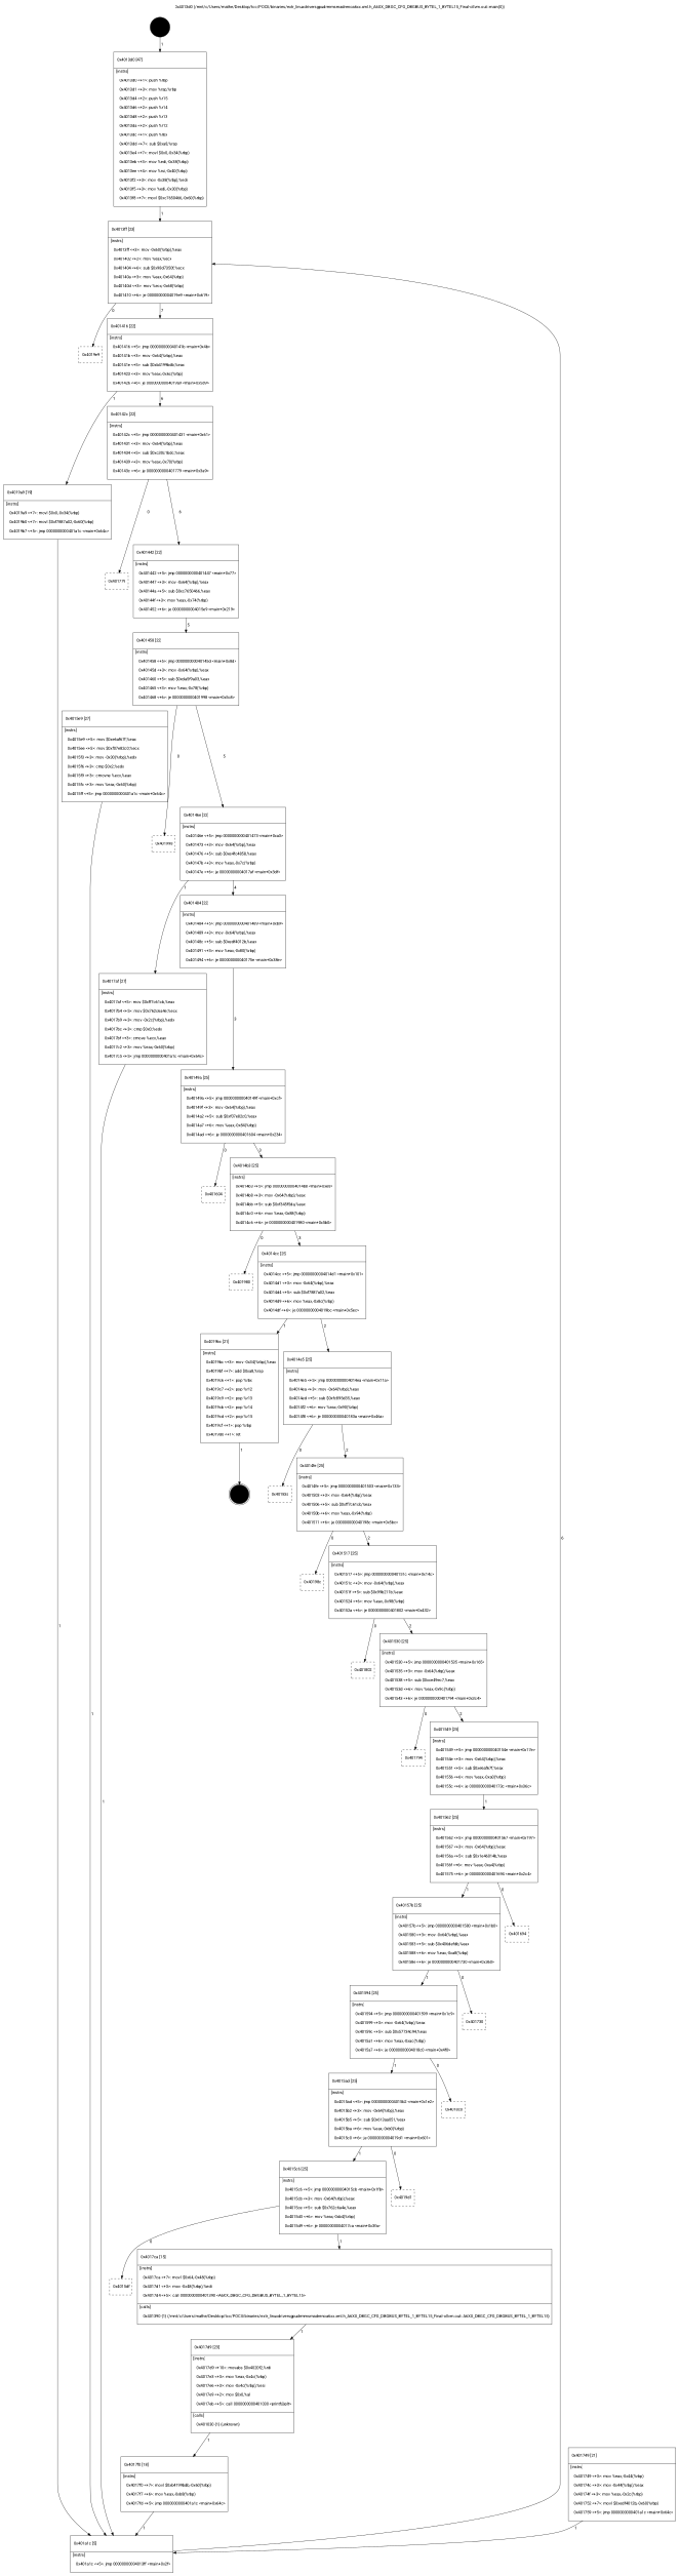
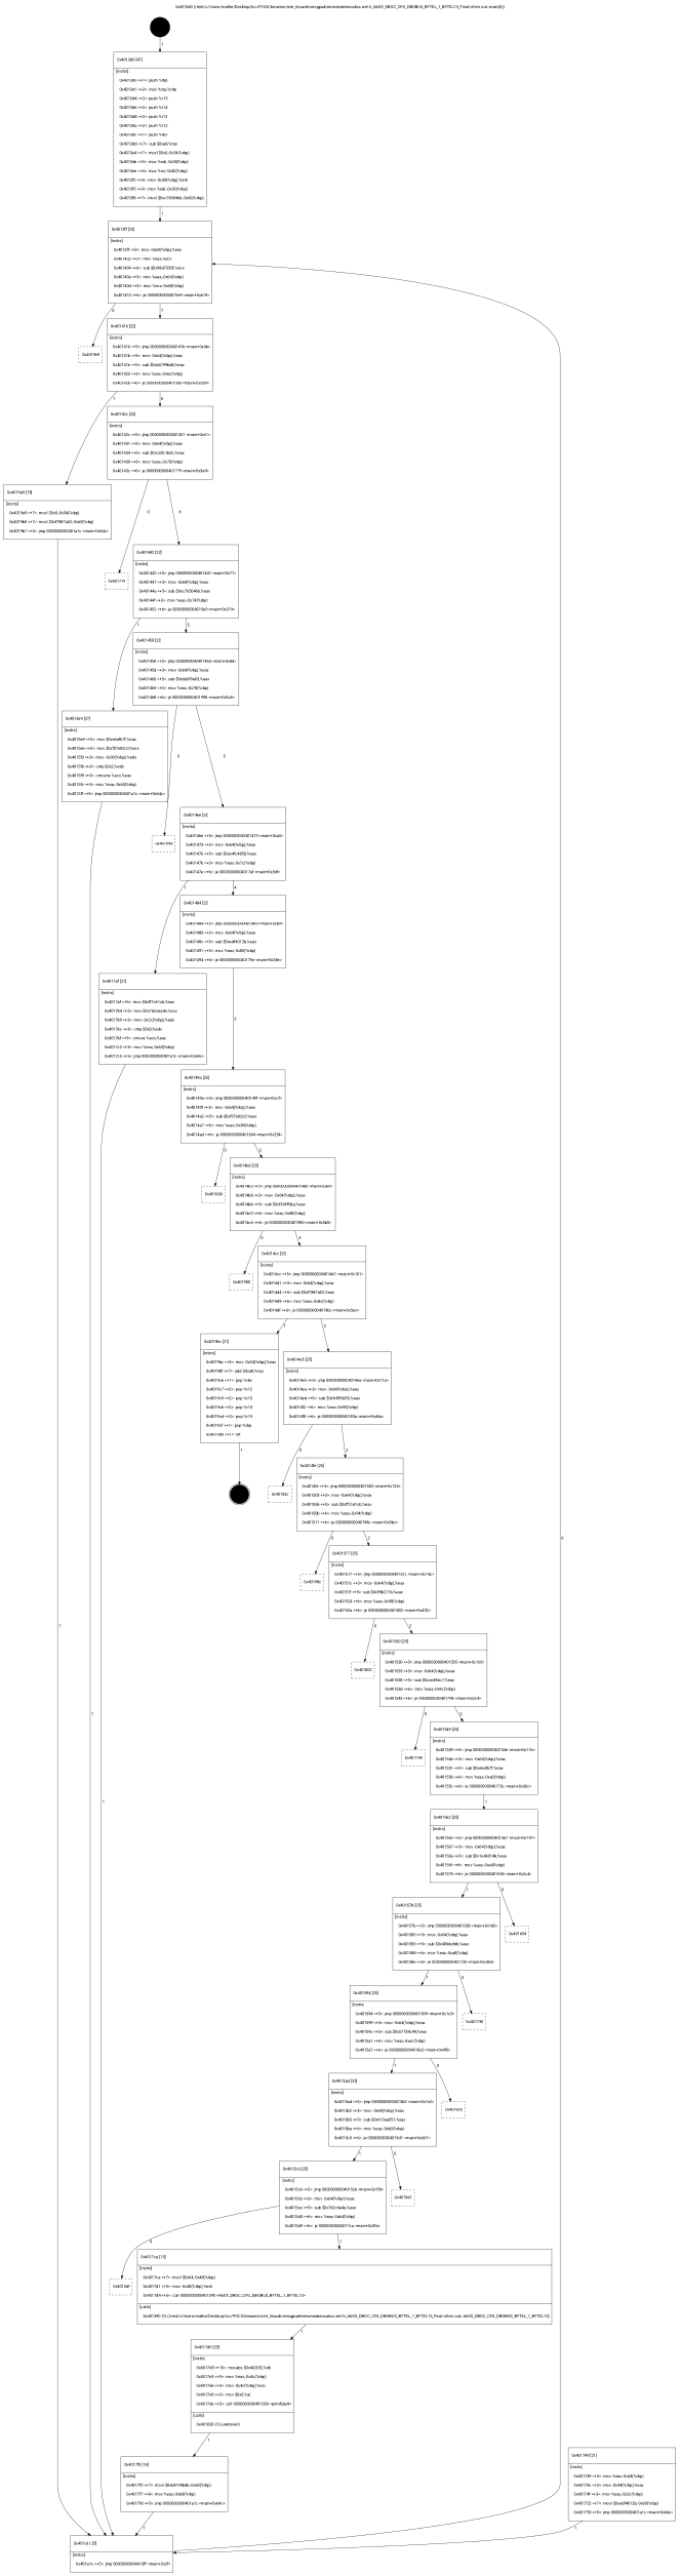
  digraph {
    fontname=Roboto
    label="0x4013d0 (/mnt/c/Users/mathe/Desktop/tcc/POCII/binaries/extr_linuxdriversgpudrmmsmadrenoa6xx.xml.h_A6XX_DBGC_CFG_DBGBUS_BYTEL_1_BYTEL15_Final-ollvm.out::main(0))"
    labelloc=t
    node [fontname=Roboto shape=record]
    edge [fontname=Roboto]
    Entry [fillcolor=black height=0.3 shape=circle style=filled width=0.3]
    n2 [label="{\n     0x4013d0 [47]\l\n     | [instrs]\l\n     &nbsp;&nbsp;0x4013d0 \<+1\>: push %rbp\l\n     &nbsp;&nbsp;0x4013d1 \<+3\>: mov %rsp,%rbp\l\n     &nbsp;&nbsp;0x4013d4 \<+2\>: push %r15\l\n     &nbsp;&nbsp;0x4013d6 \<+2\>: push %r14\l\n     &nbsp;&nbsp;0x4013d8 \<+2\>: push %r13\l\n     &nbsp;&nbsp;0x4013da \<+2\>: push %r12\l\n     &nbsp;&nbsp;0x4013dc \<+1\>: push %rbx\l\n     &nbsp;&nbsp;0x4013dd \<+7\>: sub $0xa8,%rsp\l\n     &nbsp;&nbsp;0x4013e4 \<+7\>: movl $0x0,-0x34(%rbp)\l\n     &nbsp;&nbsp;0x4013eb \<+3\>: mov %edi,-0x38(%rbp)\l\n     &nbsp;&nbsp;0x4013ee \<+4\>: mov %rsi,-0x40(%rbp)\l\n     &nbsp;&nbsp;0x4013f2 \<+3\>: mov -0x38(%rbp),%edi\l\n     &nbsp;&nbsp;0x4013f5 \<+3\>: mov %edi,-0x30(%rbp)\l\n     &nbsp;&nbsp;0x4013f8 \<+7\>: movl $0xc7650466,-0x60(%rbp)\l\n  }"]
    n3 [label="{\n     0x4013ff [23]\l\n     | [instrs]\l\n     &nbsp;&nbsp;0x4013ff \<+3\>: mov -0x60(%rbp),%eax\l\n     &nbsp;&nbsp;0x401402 \<+2\>: mov %eax,%ecx\l\n     &nbsp;&nbsp;0x401404 \<+6\>: sub $0x98d7350f,%ecx\l\n     &nbsp;&nbsp;0x40140a \<+3\>: mov %eax,-0x64(%rbp)\l\n     &nbsp;&nbsp;0x40140d \<+3\>: mov %ecx,-0x68(%rbp)\l\n     &nbsp;&nbsp;0x401410 \<+6\>: je 00000000004019e9 \<main+0x619\>\l\n  }"]
    n4 [label="{\n     0x4019e9\l\n  }" style=dashed]
    n5 [label="{\n     0x401416 [22]\l\n     | [instrs]\l\n     &nbsp;&nbsp;0x401416 \<+5\>: jmp 000000000040141b \<main+0x4b\>\l\n     &nbsp;&nbsp;0x40141b \<+3\>: mov -0x64(%rbp),%eax\l\n     &nbsp;&nbsp;0x40141e \<+5\>: sub $0xb4199bdb,%eax\l\n     &nbsp;&nbsp;0x401423 \<+3\>: mov %eax,-0x6c(%rbp)\l\n     &nbsp;&nbsp;0x401426 \<+6\>: je 00000000004019a9 \<main+0x5d9\>\l\n  }"]
    n6 [label="{\n     0x4019a9 [19]\l\n     | [instrs]\l\n     &nbsp;&nbsp;0x4019a9 \<+7\>: movl $0x0,-0x34(%rbp)\l\n     &nbsp;&nbsp;0x4019b0 \<+7\>: movl $0xf7887a02,-0x60(%rbp)\l\n     &nbsp;&nbsp;0x4019b7 \<+5\>: jmp 0000000000401a1c \<main+0x64c\>\l\n  }"]
    n7 [label="{\n     0x40142c [22]\l\n     | [instrs]\l\n     &nbsp;&nbsp;0x40142c \<+5\>: jmp 0000000000401431 \<main+0x61\>\l\n     &nbsp;&nbsp;0x401431 \<+3\>: mov -0x64(%rbp),%eax\l\n     &nbsp;&nbsp;0x401434 \<+5\>: sub $0xc30c1bdc,%eax\l\n     &nbsp;&nbsp;0x401439 \<+3\>: mov %eax,-0x70(%rbp)\l\n     &nbsp;&nbsp;0x40143c \<+6\>: je 0000000000401779 \<main+0x3a9\>\l\n  }"]
    n8 [label="{\n     0x401a1c [5]\l\n     | [instrs]\l\n     &nbsp;&nbsp;0x401a1c \<+5\>: jmp 00000000004013ff \<main+0x2f\>\l\n  }"]
    n9 [label="{\n     0x401779\l\n  }" style=dashed]
    n10 [label="{\n     0x401442 [22]\l\n     | [instrs]\l\n     &nbsp;&nbsp;0x401442 \<+5\>: jmp 0000000000401447 \<main+0x77\>\l\n     &nbsp;&nbsp;0x401447 \<+3\>: mov -0x64(%rbp),%eax\l\n     &nbsp;&nbsp;0x40144a \<+5\>: sub $0xc7650466,%eax\l\n     &nbsp;&nbsp;0x40144f \<+3\>: mov %eax,-0x74(%rbp)\l\n     &nbsp;&nbsp;0x401452 \<+6\>: je 00000000004015e9 \<main+0x219\>\l\n  }"]
    Exit [fillcolor=black height=0.3 peripheries=2 shape=circle style=filled width=0.3]
    n12 [label="{\n     0x4015e9 [27]\l\n     | [instrs]\l\n     &nbsp;&nbsp;0x4015e9 \<+5\>: mov $0xe6af67f,%eax\l\n     &nbsp;&nbsp;0x4015ee \<+5\>: mov $0xf07e82c0,%ecx\l\n     &nbsp;&nbsp;0x4015f3 \<+3\>: mov -0x30(%rbp),%edx\l\n     &nbsp;&nbsp;0x4015f6 \<+3\>: cmp $0x2,%edx\l\n     &nbsp;&nbsp;0x4015f9 \<+3\>: cmovne %ecx,%eax\l\n     &nbsp;&nbsp;0x4015fc \<+3\>: mov %eax,-0x60(%rbp)\l\n     &nbsp;&nbsp;0x4015ff \<+5\>: jmp 0000000000401a1c \<main+0x64c\>\l\n  }"]
    n13 [label="{\n     0x401458 [22]\l\n     | [instrs]\l\n     &nbsp;&nbsp;0x401458 \<+5\>: jmp 000000000040145d \<main+0x8d\>\l\n     &nbsp;&nbsp;0x40145d \<+3\>: mov -0x64(%rbp),%eax\l\n     &nbsp;&nbsp;0x401460 \<+5\>: sub $0xda5f9a03,%eax\l\n     &nbsp;&nbsp;0x401465 \<+3\>: mov %eax,-0x78(%rbp)\l\n     &nbsp;&nbsp;0x401468 \<+6\>: je 0000000000401998 \<main+0x5c8\>\l\n  }"]
    n14 [label="{\n     0x4017f0 [18]\l\n     | [instrs]\l\n     &nbsp;&nbsp;0x4017f0 \<+7\>: movl $0xb4199bdb,-0x60(%rbp)\l\n     &nbsp;&nbsp;0x4017f7 \<+6\>: mov %eax,-0xb8(%rbp)\l\n     &nbsp;&nbsp;0x4017fd \<+5\>: jmp 0000000000401a1c \<main+0x64c\>\l\n  }"]
    n15 [label="{\n     0x401998\l\n  }" style=dashed]
    n16 [label="{\n     0x40146e [22]\l\n     | [instrs]\l\n     &nbsp;&nbsp;0x40146e \<+5\>: jmp 0000000000401473 \<main+0xa3\>\l\n     &nbsp;&nbsp;0x401473 \<+3\>: mov -0x64(%rbp),%eax\l\n     &nbsp;&nbsp;0x401476 \<+5\>: sub $0xe4fc4858,%eax\l\n     &nbsp;&nbsp;0x40147b \<+3\>: mov %eax,-0x7c(%rbp)\l\n     &nbsp;&nbsp;0x40147e \<+6\>: je 00000000004017af \<main+0x3df\>\l\n  }"]
    n17 [label="{\n     0x4017d9 [23]\l\n     | [instrs]\l\n     &nbsp;&nbsp;0x4017d9 \<+10\>: movabs $0x4020f2,%rdi\l\n     &nbsp;&nbsp;0x4017e3 \<+3\>: mov %eax,-0x4c(%rbp)\l\n     &nbsp;&nbsp;0x4017e6 \<+3\>: mov -0x4c(%rbp),%esi\l\n     &nbsp;&nbsp;0x4017e9 \<+2\>: mov $0x0,%al\l\n     &nbsp;&nbsp;0x4017eb \<+5\>: call 0000000000401030 \<printf@plt\>\l\n     | [calls]\l\n     &nbsp;&nbsp;0x401030 \{1\} (unknown)\l\n  }"]
    n18 [label="{\n     0x4017af [27]\l\n     | [instrs]\l\n     &nbsp;&nbsp;0x4017af \<+5\>: mov $0xff7c61cb,%eax\l\n     &nbsp;&nbsp;0x4017b4 \<+5\>: mov $0x762c6a4e,%ecx\l\n     &nbsp;&nbsp;0x4017b9 \<+3\>: mov -0x2c(%rbp),%edx\l\n     &nbsp;&nbsp;0x4017bc \<+3\>: cmp $0x0,%edx\l\n     &nbsp;&nbsp;0x4017bf \<+3\>: cmove %ecx,%eax\l\n     &nbsp;&nbsp;0x4017c2 \<+3\>: mov %eax,-0x60(%rbp)\l\n     &nbsp;&nbsp;0x4017c5 \<+5\>: jmp 0000000000401a1c \<main+0x64c\>\l\n  }"]
    n19 [label="{\n     0x401484 [22]\l\n     | [instrs]\l\n     &nbsp;&nbsp;0x401484 \<+5\>: jmp 0000000000401489 \<main+0xb9\>\l\n     &nbsp;&nbsp;0x401489 \<+3\>: mov -0x64(%rbp),%eax\l\n     &nbsp;&nbsp;0x40148c \<+5\>: sub $0xedf4012b,%eax\l\n     &nbsp;&nbsp;0x401491 \<+3\>: mov %eax,-0x80(%rbp)\l\n     &nbsp;&nbsp;0x401494 \<+6\>: je 000000000040175e \<main+0x38e\>\l\n  }"]
    n20 [label="{\n     0x4015df\l\n  }" style=dashed]
    n21 [label="{\n     0x40149a [25]\l\n     | [instrs]\l\n     &nbsp;&nbsp;0x40149a \<+5\>: jmp 000000000040149f \<main+0xcf\>\l\n     &nbsp;&nbsp;0x40149f \<+3\>: mov -0x64(%rbp),%eax\l\n     &nbsp;&nbsp;0x4014a2 \<+5\>: sub $0xf07e82c0,%eax\l\n     &nbsp;&nbsp;0x4014a7 \<+6\>: mov %eax,-0x84(%rbp)\l\n     &nbsp;&nbsp;0x4014ad \<+6\>: je 0000000000401604 \<main+0x234\>\l\n  }"]
    n22 [label="{\n     0x4017ca [15]\l\n     | [instrs]\l\n     &nbsp;&nbsp;0x4017ca \<+7\>: movl $0x64,-0x48(%rbp)\l\n     &nbsp;&nbsp;0x4017d1 \<+3\>: mov -0x48(%rbp),%edi\l\n     &nbsp;&nbsp;0x4017d4 \<+5\>: call 0000000000401390 \<A6XX_DBGC_CFG_DBGBUS_BYTEL_1_BYTEL15\>\l\n     | [calls]\l\n     &nbsp;&nbsp;0x401390 \{1\} (/mnt/c/Users/mathe/Desktop/tcc/POCII/binaries/extr_linuxdriversgpudrmmsmadrenoa6xx.xml.h_A6XX_DBGC_CFG_DBGBUS_BYTEL_1_BYTEL15_Final-ollvm.out::A6XX_DBGC_CFG_DBGBUS_BYTEL_1_BYTEL15)\l\n  }"]
    n23 [label="{\n     0x401604\l\n  }" style=dashed]
    n24 [label="{\n     0x4014b3 [25]\l\n     | [instrs]\l\n     &nbsp;&nbsp;0x4014b3 \<+5\>: jmp 00000000004014b8 \<main+0xe8\>\l\n     &nbsp;&nbsp;0x4014b8 \<+3\>: mov -0x64(%rbp),%eax\l\n     &nbsp;&nbsp;0x4014bb \<+5\>: sub $0xf345f5da,%eax\l\n     &nbsp;&nbsp;0x4014c0 \<+6\>: mov %eax,-0x88(%rbp)\l\n     &nbsp;&nbsp;0x4014c6 \<+6\>: je 0000000000401980 \<main+0x5b0\>\l\n  }"]
    n25 [label="{\n     0x4015c6 [25]\l\n     | [instrs]\l\n     &nbsp;&nbsp;0x4015c6 \<+5\>: jmp 00000000004015cb \<main+0x1fb\>\l\n     &nbsp;&nbsp;0x4015cb \<+3\>: mov -0x64(%rbp),%eax\l\n     &nbsp;&nbsp;0x4015ce \<+5\>: sub $0x762c6a4e,%eax\l\n     &nbsp;&nbsp;0x4015d3 \<+6\>: mov %eax,-0xb4(%rbp)\l\n     &nbsp;&nbsp;0x4015d9 \<+6\>: je 00000000004017ca \<main+0x3fa\>\l\n  }"]
    n26 [label="{\n     0x401980\l\n  }" style=dashed]
    n27 [label="{\n     0x4014cc [25]\l\n     | [instrs]\l\n     &nbsp;&nbsp;0x4014cc \<+5\>: jmp 00000000004014d1 \<main+0x101\>\l\n     &nbsp;&nbsp;0x4014d1 \<+3\>: mov -0x64(%rbp),%eax\l\n     &nbsp;&nbsp;0x4014d4 \<+5\>: sub $0xf7887a02,%eax\l\n     &nbsp;&nbsp;0x4014d9 \<+6\>: mov %eax,-0x8c(%rbp)\l\n     &nbsp;&nbsp;0x4014df \<+6\>: je 00000000004019bc \<main+0x5ec\>\l\n  }"]
    n28 [label="{\n     0x4019d1\l\n  }" style=dashed]
    n29 [label="{\n     0x4019bc [21]\l\n     | [instrs]\l\n     &nbsp;&nbsp;0x4019bc \<+3\>: mov -0x34(%rbp),%eax\l\n     &nbsp;&nbsp;0x4019bf \<+7\>: add $0xa8,%rsp\l\n     &nbsp;&nbsp;0x4019c6 \<+1\>: pop %rbx\l\n     &nbsp;&nbsp;0x4019c7 \<+2\>: pop %r12\l\n     &nbsp;&nbsp;0x4019c9 \<+2\>: pop %r13\l\n     &nbsp;&nbsp;0x4019cb \<+2\>: pop %r14\l\n     &nbsp;&nbsp;0x4019cd \<+2\>: pop %r15\l\n     &nbsp;&nbsp;0x4019cf \<+1\>: pop %rbp\l\n     &nbsp;&nbsp;0x4019d0 \<+1\>: ret\l\n  }"]
    n30 [label="{\n     0x4014e5 [25]\l\n     | [instrs]\l\n     &nbsp;&nbsp;0x4014e5 \<+5\>: jmp 00000000004014ea \<main+0x11a\>\l\n     &nbsp;&nbsp;0x4014ea \<+3\>: mov -0x64(%rbp),%eax\l\n     &nbsp;&nbsp;0x4014ed \<+5\>: sub $0xfc895d35,%eax\l\n     &nbsp;&nbsp;0x4014f2 \<+6\>: mov %eax,-0x90(%rbp)\l\n     &nbsp;&nbsp;0x4014f8 \<+6\>: je 000000000040183a \<main+0x46a\>\l\n  }"]
    n31 [label="{\n     0x4015ad [25]\l\n     | [instrs]\l\n     &nbsp;&nbsp;0x4015ad \<+5\>: jmp 00000000004015b2 \<main+0x1e2\>\l\n     &nbsp;&nbsp;0x4015b2 \<+3\>: mov -0x64(%rbp),%eax\l\n     &nbsp;&nbsp;0x4015b5 \<+5\>: sub $0x613aa051,%eax\l\n     &nbsp;&nbsp;0x4015ba \<+6\>: mov %eax,-0xb0(%rbp)\l\n     &nbsp;&nbsp;0x4015c0 \<+6\>: je 00000000004019d1 \<main+0x601\>\l\n  }"]
    n32 [label="{\n     0x40183a\l\n  }" style=dashed]
    n33 [label="{\n     0x4014fe [25]\l\n     | [instrs]\l\n     &nbsp;&nbsp;0x4014fe \<+5\>: jmp 0000000000401503 \<main+0x133\>\l\n     &nbsp;&nbsp;0x401503 \<+3\>: mov -0x64(%rbp),%eax\l\n     &nbsp;&nbsp;0x401506 \<+5\>: sub $0xff7c61cb,%eax\l\n     &nbsp;&nbsp;0x40150b \<+6\>: mov %eax,-0x94(%rbp)\l\n     &nbsp;&nbsp;0x401511 \<+6\>: je 000000000040198c \<main+0x5bc\>\l\n  }"]
    n34 [label="{\n     0x4018c0\l\n  }" style=dashed]
    n35 [label="{\n     0x40198c\l\n  }" style=dashed]
    n36 [label="{\n     0x401517 [25]\l\n     | [instrs]\l\n     &nbsp;&nbsp;0x401517 \<+5\>: jmp 000000000040151c \<main+0x14c\>\l\n     &nbsp;&nbsp;0x40151c \<+3\>: mov -0x64(%rbp),%eax\l\n     &nbsp;&nbsp;0x40151f \<+5\>: sub $0x99b211b,%eax\l\n     &nbsp;&nbsp;0x401524 \<+6\>: mov %eax,-0x98(%rbp)\l\n     &nbsp;&nbsp;0x40152a \<+6\>: je 0000000000401802 \<main+0x432\>\l\n  }"]
    n37 [label="{\n     0x401594 [25]\l\n     | [instrs]\l\n     &nbsp;&nbsp;0x401594 \<+5\>: jmp 0000000000401599 \<main+0x1c9\>\l\n     &nbsp;&nbsp;0x401599 \<+3\>: mov -0x64(%rbp),%eax\l\n     &nbsp;&nbsp;0x40159c \<+5\>: sub $0x57734c94,%eax\l\n     &nbsp;&nbsp;0x4015a1 \<+6\>: mov %eax,-0xac(%rbp)\l\n     &nbsp;&nbsp;0x4015a7 \<+6\>: je 00000000004018c0 \<main+0x4f0\>\l\n  }"]
    n38 [label="{\n     0x401802\l\n  }" style=dashed]
    n39 [label="{\n     0x401530 [25]\l\n     | [instrs]\l\n     &nbsp;&nbsp;0x401530 \<+5\>: jmp 0000000000401535 \<main+0x165\>\l\n     &nbsp;&nbsp;0x401535 \<+3\>: mov -0x64(%rbp),%eax\l\n     &nbsp;&nbsp;0x401538 \<+5\>: sub $0xce49ec7,%eax\l\n     &nbsp;&nbsp;0x40153d \<+6\>: mov %eax,-0x9c(%rbp)\l\n     &nbsp;&nbsp;0x401543 \<+6\>: je 0000000000401794 \<main+0x3c4\>\l\n  }"]
    n40 [label="{\n     0x401730\l\n  }" style=dashed]
    n41 [label="{\n     0x401794\l\n  }" style=dashed]
    n42 [label="{\n     0x401549 [25]\l\n     | [instrs]\l\n     &nbsp;&nbsp;0x401549 \<+5\>: jmp 000000000040154e \<main+0x17e\>\l\n     &nbsp;&nbsp;0x40154e \<+3\>: mov -0x64(%rbp),%eax\l\n     &nbsp;&nbsp;0x401551 \<+5\>: sub $0xe6af67f,%eax\l\n     &nbsp;&nbsp;0x401556 \<+6\>: mov %eax,-0xa0(%rbp)\l\n     &nbsp;&nbsp;0x40155c \<+6\>: je 000000000040173c \<main+0x36c\>\l\n  }"]
    n43 [label="{\n     0x40157b [25]\l\n     | [instrs]\l\n     &nbsp;&nbsp;0x40157b \<+5\>: jmp 0000000000401580 \<main+0x1b0\>\l\n     &nbsp;&nbsp;0x401580 \<+3\>: mov -0x64(%rbp),%eax\l\n     &nbsp;&nbsp;0x401583 \<+5\>: sub $0x406defdb,%eax\l\n     &nbsp;&nbsp;0x401588 \<+6\>: mov %eax,-0xa8(%rbp)\l\n     &nbsp;&nbsp;0x40158e \<+6\>: je 0000000000401730 \<main+0x360\>\l\n  }"]
    n44 [label="{\n     0x401562 [25]\l\n     | [instrs]\l\n     &nbsp;&nbsp;0x401562 \<+5\>: jmp 0000000000401567 \<main+0x197\>\l\n     &nbsp;&nbsp;0x401567 \<+3\>: mov -0x64(%rbp),%eax\l\n     &nbsp;&nbsp;0x40156a \<+5\>: sub $0x1e46014b,%eax\l\n     &nbsp;&nbsp;0x40156f \<+6\>: mov %eax,-0xa4(%rbp)\l\n     &nbsp;&nbsp;0x401575 \<+6\>: je 0000000000401694 \<main+0x2c4\>\l\n  }"]
    n45 [label="{\n     0x401694\l\n  }" style=dashed]
    n46 [label="{\n     0x401749 [21]\l\n     | [instrs]\l\n     &nbsp;&nbsp;0x401749 \<+3\>: mov %eax,-0x44(%rbp)\l\n     &nbsp;&nbsp;0x40174c \<+3\>: mov -0x44(%rbp),%eax\l\n     &nbsp;&nbsp;0x40174f \<+3\>: mov %eax,-0x2c(%rbp)\l\n     &nbsp;&nbsp;0x401752 \<+7\>: movl $0xedf4012b,-0x60(%rbp)\l\n     &nbsp;&nbsp;0x401759 \<+5\>: jmp 0000000000401a1c \<main+0x64c\>\l\n  }"]
    Entry -> n2 [label=" 1"]
    n2 -> n3 [label=" 1"]
    n3 -> n4 [label=" 0"]
    n3 -> n5 [label=" 7"]
    n5 -> n6 [label=" 1"]
    n5 -> n7 [label=" 6"]
    n6 -> n8 [label=" 1"]
    n7 -> n9 [label=" 0"]
    n7 -> n10 [label=" 6"]
    n8 -> n3 [label=" 6"]
+   n10 -> n12 [label=" 1"]
    n10 -> n13 [label=" 5"]
    n12 -> n8 [label=" 1"]
    n13 -> n15 [label=" 0"]
    n13 -> n16 [label=" 5"]
    n14 -> n8 [label=" 1"]
    n16 -> n18 [label=" 1"]
    n16 -> n19 [label=" 4"]
    n17 -> n14 [label=" 1"]
    n18 -> n8 [label=" 1"]
    n19 -> n21 [label=" 3"]
    n21 -> n23 [label=" 0"]
    n21 -> n24 [label=" 3"]
    n22 -> n17 [label=" 1"]
    n24 -> n26 [label=" 0"]
    n24 -> n27 [label=" 3"]
    n25 -> n20 [label=" 0"]
    n25 -> n22 [label=" 1"]
    n27 -> n29 [label=" 1"]
    n27 -> n30 [label=" 2"]
    n29 -> Exit [label=" 1"]
    n30 -> n32 [label=" 0"]
    n30 -> n33 [label=" 2"]
    n31 -> n25 [label=" 1"]
    n31 -> n28 [label=" 0"]
    n33 -> n35 [label=" 0"]
    n33 -> n36 [label=" 2"]
    n36 -> n38 [label=" 0"]
    n36 -> n39 [label=" 2"]
    n37 -> n31 [label=" 1"]
    n37 -> n34 [label=" 0"]
    n39 -> n41 [label=" 0"]
    n39 -> n42 [label=" 2"]
    n42 -> n44 [label=" 1"]
    n43 -> n37 [label=" 1"]
    n43 -> n40 [label=" 0"]
    n44 -> n43 [label=" 1"]
    n44 -> n45 [label=" 0"]
    n46 -> n8 [label=" 1"]
  }
